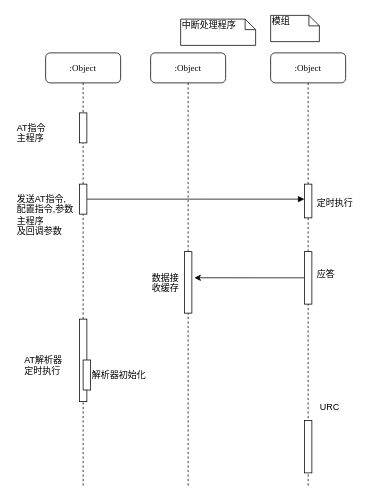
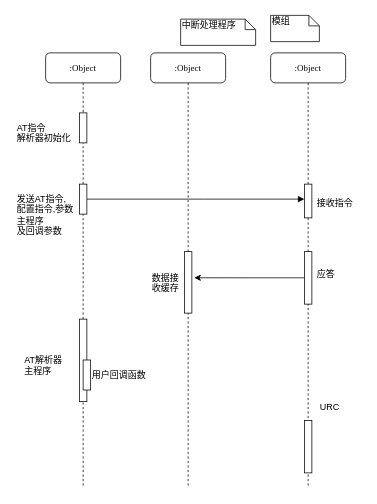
  <mxCell id="0" />
  <mxCell id="1" parent="0" />
  <mxCell id="2" value=":Object" style="shape=umlLifeline;perimeter=lifelinePerimeter;whiteSpace=wrap;html=1;container=1;collapsible=0;recursiveResize=0;outlineConnect=0;rounded=1;shadow=0;comic=0;labelBackgroundColor=none;strokeWidth=1;fontFamily=Verdana;fontSize=12;align=center;" parent="1" vertex="1"><mxGeometry x="200" y="70" width="100" height="580" as="geometry" /></mxCell>
  <mxCell id="3" value="" style="html=1;points=[];perimeter=orthogonalPerimeter;rounded=0;shadow=0;comic=0;labelBackgroundColor=none;strokeWidth=1;fontFamily=Verdana;fontSize=12;align=center;" parent="2" vertex="1"><mxGeometry x="45" y="265" width="10" height="82" as="geometry" /></mxCell>
  <mxCell id="4" value=":Object" style="shape=umlLifeline;perimeter=lifelinePerimeter;whiteSpace=wrap;html=1;container=1;collapsible=0;recursiveResize=0;outlineConnect=0;rounded=1;shadow=0;comic=0;labelBackgroundColor=none;strokeWidth=1;fontFamily=Verdana;fontSize=12;align=center;" parent="1" vertex="1"><mxGeometry x="360" y="70" width="100" height="580" as="geometry" /></mxCell>
  <mxCell id="5" value="" style="html=1;points=[];perimeter=orthogonalPerimeter;rounded=0;shadow=0;comic=0;labelBackgroundColor=none;strokeWidth=1;fontFamily=Verdana;fontSize=12;align=center;" parent="4" vertex="1"><mxGeometry x="45" y="265" width="10" height="70" as="geometry" /></mxCell>
  <mxCell id="6" value="" style="html=1;points=[];perimeter=orthogonalPerimeter;rounded=0;shadow=0;comic=0;labelBackgroundColor=none;strokeWidth=1;fontFamily=Verdana;fontSize=12;align=center;" parent="4" vertex="1"><mxGeometry x="45" y="175" width="10" height="45" as="geometry" /></mxCell>
  <mxCell id="7" value="" style="html=1;points=[];perimeter=orthogonalPerimeter;rounded=0;shadow=0;comic=0;labelBackgroundColor=none;strokeWidth=1;fontFamily=Verdana;fontSize=12;align=center;" parent="4" vertex="1"><mxGeometry x="45" y="490" width="10" height="70" as="geometry" /></mxCell>
  <mxCell id="8" value=":Object" style="shape=umlLifeline;perimeter=lifelinePerimeter;whiteSpace=wrap;html=1;container=1;collapsible=0;recursiveResize=0;outlineConnect=0;rounded=1;shadow=0;comic=0;labelBackgroundColor=none;strokeWidth=1;fontFamily=Verdana;fontSize=12;align=center;" parent="1" vertex="1"><mxGeometry x="60" y="70" width="100" height="580" as="geometry" /></mxCell>
  <mxCell id="9" value="" style="html=1;points=[];perimeter=orthogonalPerimeter;rounded=0;shadow=0;comic=0;labelBackgroundColor=none;strokeWidth=1;fontFamily=Verdana;fontSize=12;align=center;" parent="8" vertex="1"><mxGeometry x="45" y="175" width="10" height="40" as="geometry" /></mxCell>
  <mxCell id="10" value="" style="html=1;points=[];perimeter=orthogonalPerimeter;rounded=0;shadow=0;comic=0;labelBackgroundColor=none;strokeWidth=1;fontFamily=Verdana;fontSize=12;align=center;" parent="8" vertex="1"><mxGeometry x="45" y="355" width="10" height="110" as="geometry" /></mxCell>
  <mxCell id="11" value="" style="html=1;points=[];perimeter=orthogonalPerimeter;rounded=0;shadow=0;comic=0;labelBackgroundColor=none;strokeWidth=1;fontFamily=Verdana;fontSize=12;align=center;" parent="8" vertex="1"><mxGeometry x="50" y="409.5" width="10" height="40" as="geometry" /></mxCell>
  <mxCell id="12" value="" style="html=1;points=[];perimeter=orthogonalPerimeter;rounded=0;shadow=0;comic=0;labelBackgroundColor=none;strokeWidth=1;fontFamily=Verdana;fontSize=12;align=center;" parent="8" vertex="1"><mxGeometry x="45" y="80" width="10" height="40" as="geometry" /></mxCell>
  <mxCell id="13" value="" style="html=1;verticalAlign=bottom;endArrow=block;labelBackgroundColor=none;fontFamily=Verdana;fontSize=12;edgeStyle=elbowEdgeStyle;elbow=vertical;" parent="1" source="9" target="6" edge="1"><mxGeometry y="-200" relative="1" as="geometry"><mxPoint x="180" y="285" as="sourcePoint" /><mxPoint x="245" y="265" as="targetPoint" /><mxPoint x="-200" y="-200" as="offset" /></mxGeometry></mxCell>
  <mxCell id="14" value="中断处理程序" style="shape=note;whiteSpace=wrap;html=1;size=14;verticalAlign=top;align=left;spacingTop=-6;rounded=0;shadow=0;comic=0;labelBackgroundColor=none;strokeWidth=1;fontFamily=Verdana;fontSize=12" parent="1" vertex="1"><mxGeometry x="240" y="25" width="100" height="35" as="geometry" /></mxCell>
  <mxCell id="15" value="模组" style="shape=note;whiteSpace=wrap;html=1;size=14;verticalAlign=top;align=left;spacingTop=-6;rounded=0;shadow=0;comic=0;labelBackgroundColor=none;strokeWidth=1;fontFamily=Verdana;fontSize=12" parent="1" vertex="1"><mxGeometry x="360" y="20" width="65" height="35" as="geometry" /></mxCell>
- <mxCell id="16" value="定时执行" style="text;html=1;resizable=0;points=[];autosize=1;align=left;verticalAlign=top;spacingTop=-4;" parent="1" vertex="1"><mxGeometry x="420" y="260" width="60" height="20" as="geometry" /></mxCell>
+ <mxCell id="16" value="接收指令" style="text;html=1;resizable=0;points=[];autosize=1;align=left;verticalAlign=top;spacingTop=-4;" parent="1" vertex="1"><mxGeometry x="420" y="260" width="60" height="20" as="geometry" /></mxCell>
  <mxCell id="17" value="应答" style="text;html=1;resizable=0;points=[];autosize=1;align=left;verticalAlign=top;spacingTop=-4;" parent="1" vertex="1"><mxGeometry x="420" y="355" width="40" height="20" as="geometry" /></mxCell>
  <mxCell id="18" value="发送AT指令,&lt;br&gt;配置指令,参数&lt;br&gt;主程序&lt;br&gt;及回调参数&lt;br&gt;" style="text;html=1;resizable=0;points=[];autosize=1;align=left;verticalAlign=top;spacingTop=-4;" parent="1" vertex="1"><mxGeometry x="20" y="255" width="90" height="60" as="geometry" /></mxCell>
  <mxCell id="19" style="edgeStyle=orthogonalEdgeStyle;rounded=0;orthogonalLoop=1;jettySize=auto;html=1;entryX=1.333;entryY=0.425;entryDx=0;entryDy=0;entryPerimeter=0;" parent="1" source="5" target="3" edge="1"><mxGeometry relative="1" as="geometry"><Array as="points"><mxPoint x="330" y="370" /></Array></mxGeometry></mxCell>
  <mxCell id="20" value="数据接&lt;br&gt;收缓存" style="text;html=1;resizable=0;points=[];autosize=1;align=left;verticalAlign=top;spacingTop=-4;" parent="1" vertex="1"><mxGeometry x="200" y="360" width="50" height="30" as="geometry" /></mxCell>
- <mxCell id="21" value="AT解析器&lt;br&gt;定时执行" style="text;html=1;resizable=0;points=[];autosize=1;align=left;verticalAlign=top;spacingTop=-4;" parent="1" vertex="1"><mxGeometry x="30" y="470" width="70" height="30" as="geometry" /></mxCell>
- <mxCell id="22" value="解析器初始化" style="text;html=1;resizable=0;points=[];autosize=1;align=left;verticalAlign=top;spacingTop=-4;" parent="1" vertex="1"><mxGeometry x="120" y="490" width="90" height="20" as="geometry" /></mxCell>
- <mxCell id="23" value="AT指令&lt;br&gt;主程序" style="text;html=1;resizable=0;points=[];autosize=1;align=left;verticalAlign=top;spacingTop=-4;" parent="1" vertex="1"><mxGeometry x="20" y="160" width="90" height="30" as="geometry" /></mxCell>
+ <mxCell id="21" value="AT解析器&lt;br&gt;主程序" style="text;html=1;resizable=0;points=[];autosize=1;align=left;verticalAlign=top;spacingTop=-4;" parent="1" vertex="1"><mxGeometry x="30" y="470" width="70" height="30" as="geometry" /></mxCell>
+ <mxCell id="22" value="用户回调函数" style="text;html=1;resizable=0;points=[];autosize=1;align=left;verticalAlign=top;spacingTop=-4;" parent="1" vertex="1"><mxGeometry x="120" y="490" width="90" height="20" as="geometry" /></mxCell>
+ <mxCell id="23" value="AT指令&lt;br&gt;解析器初始化" style="text;html=1;resizable=0;points=[];autosize=1;align=left;verticalAlign=top;spacingTop=-4;" parent="1" vertex="1"><mxGeometry x="20" y="160" width="90" height="30" as="geometry" /></mxCell>
  <mxCell id="24" value="URC" style="text;html=1;resizable=0;points=[];autosize=1;align=left;verticalAlign=top;spacingTop=-4;" parent="1" vertex="1"><mxGeometry x="424" y="532" width="40" height="20" as="geometry" /></mxCell>
